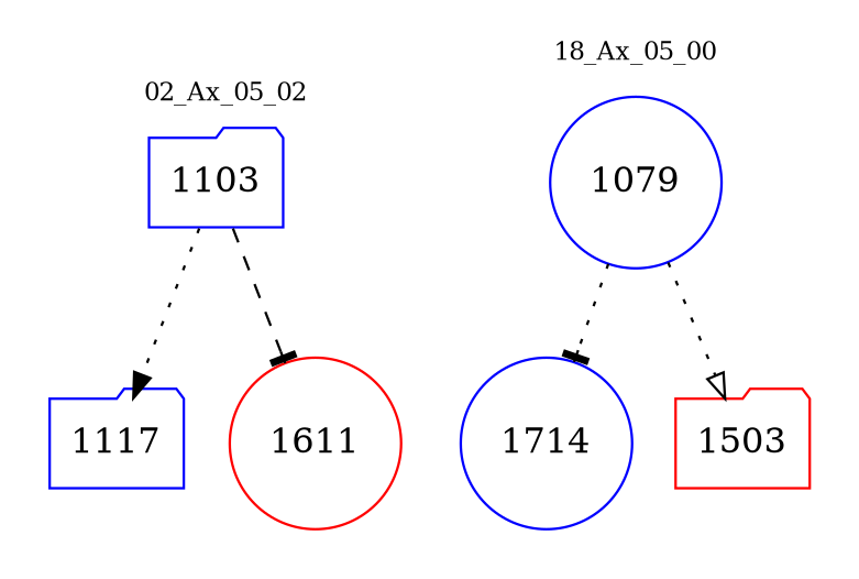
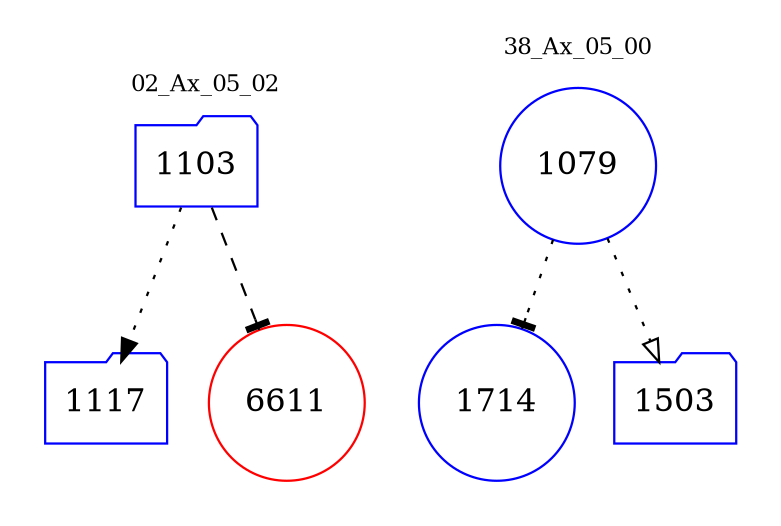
  digraph {
    node [color=blue shape=folder]
    edge [arrowhead=tee color=black style=dotted]
    n1 [label=1103]
    n2 [label=1117]
-   n3 [color=red label=1611 shape=circle]
+   n3 [color=red label=6611 shape=circle]
    n4 [label=1079 shape=circle]
    n5 [label=1714 shape=circle]
-   n6 [color=red label=1503]
+   n6 [label=1503]
    subgraph cluster_1 {
      color=white
      fontsize=10
      label="02_Ax_05_02"
      n1
      n2
      n3
    }
    subgraph cluster_2 {
      color=white
      fontsize=10
-     label="18_Ax_05_00"
+     label="38_Ax_05_00"
      n4
      n5
      n6
    }
    n1 -> n2 [arrowhead=normal]
    n1 -> n3 [style=dashed]
    n4 -> n5
    n4 -> n6 [arrowhead=onormal]
  }
